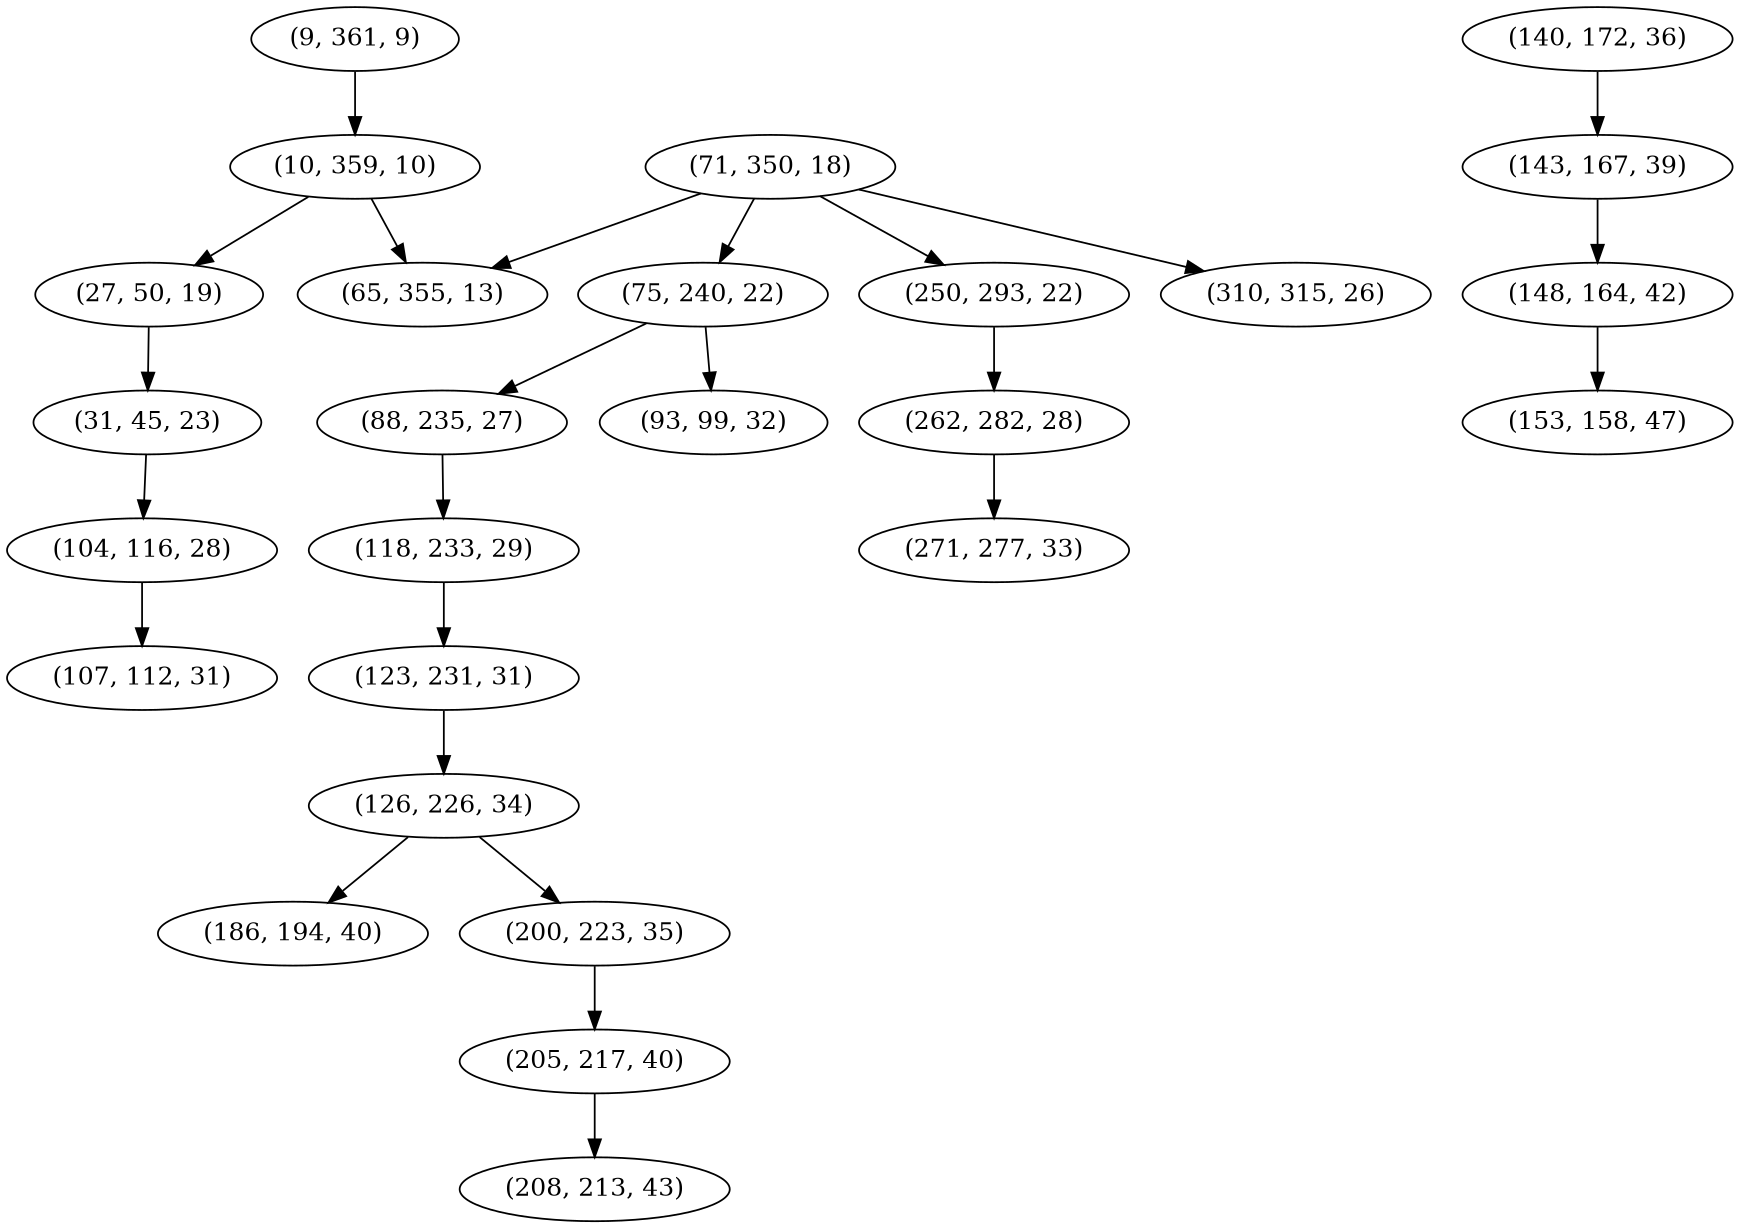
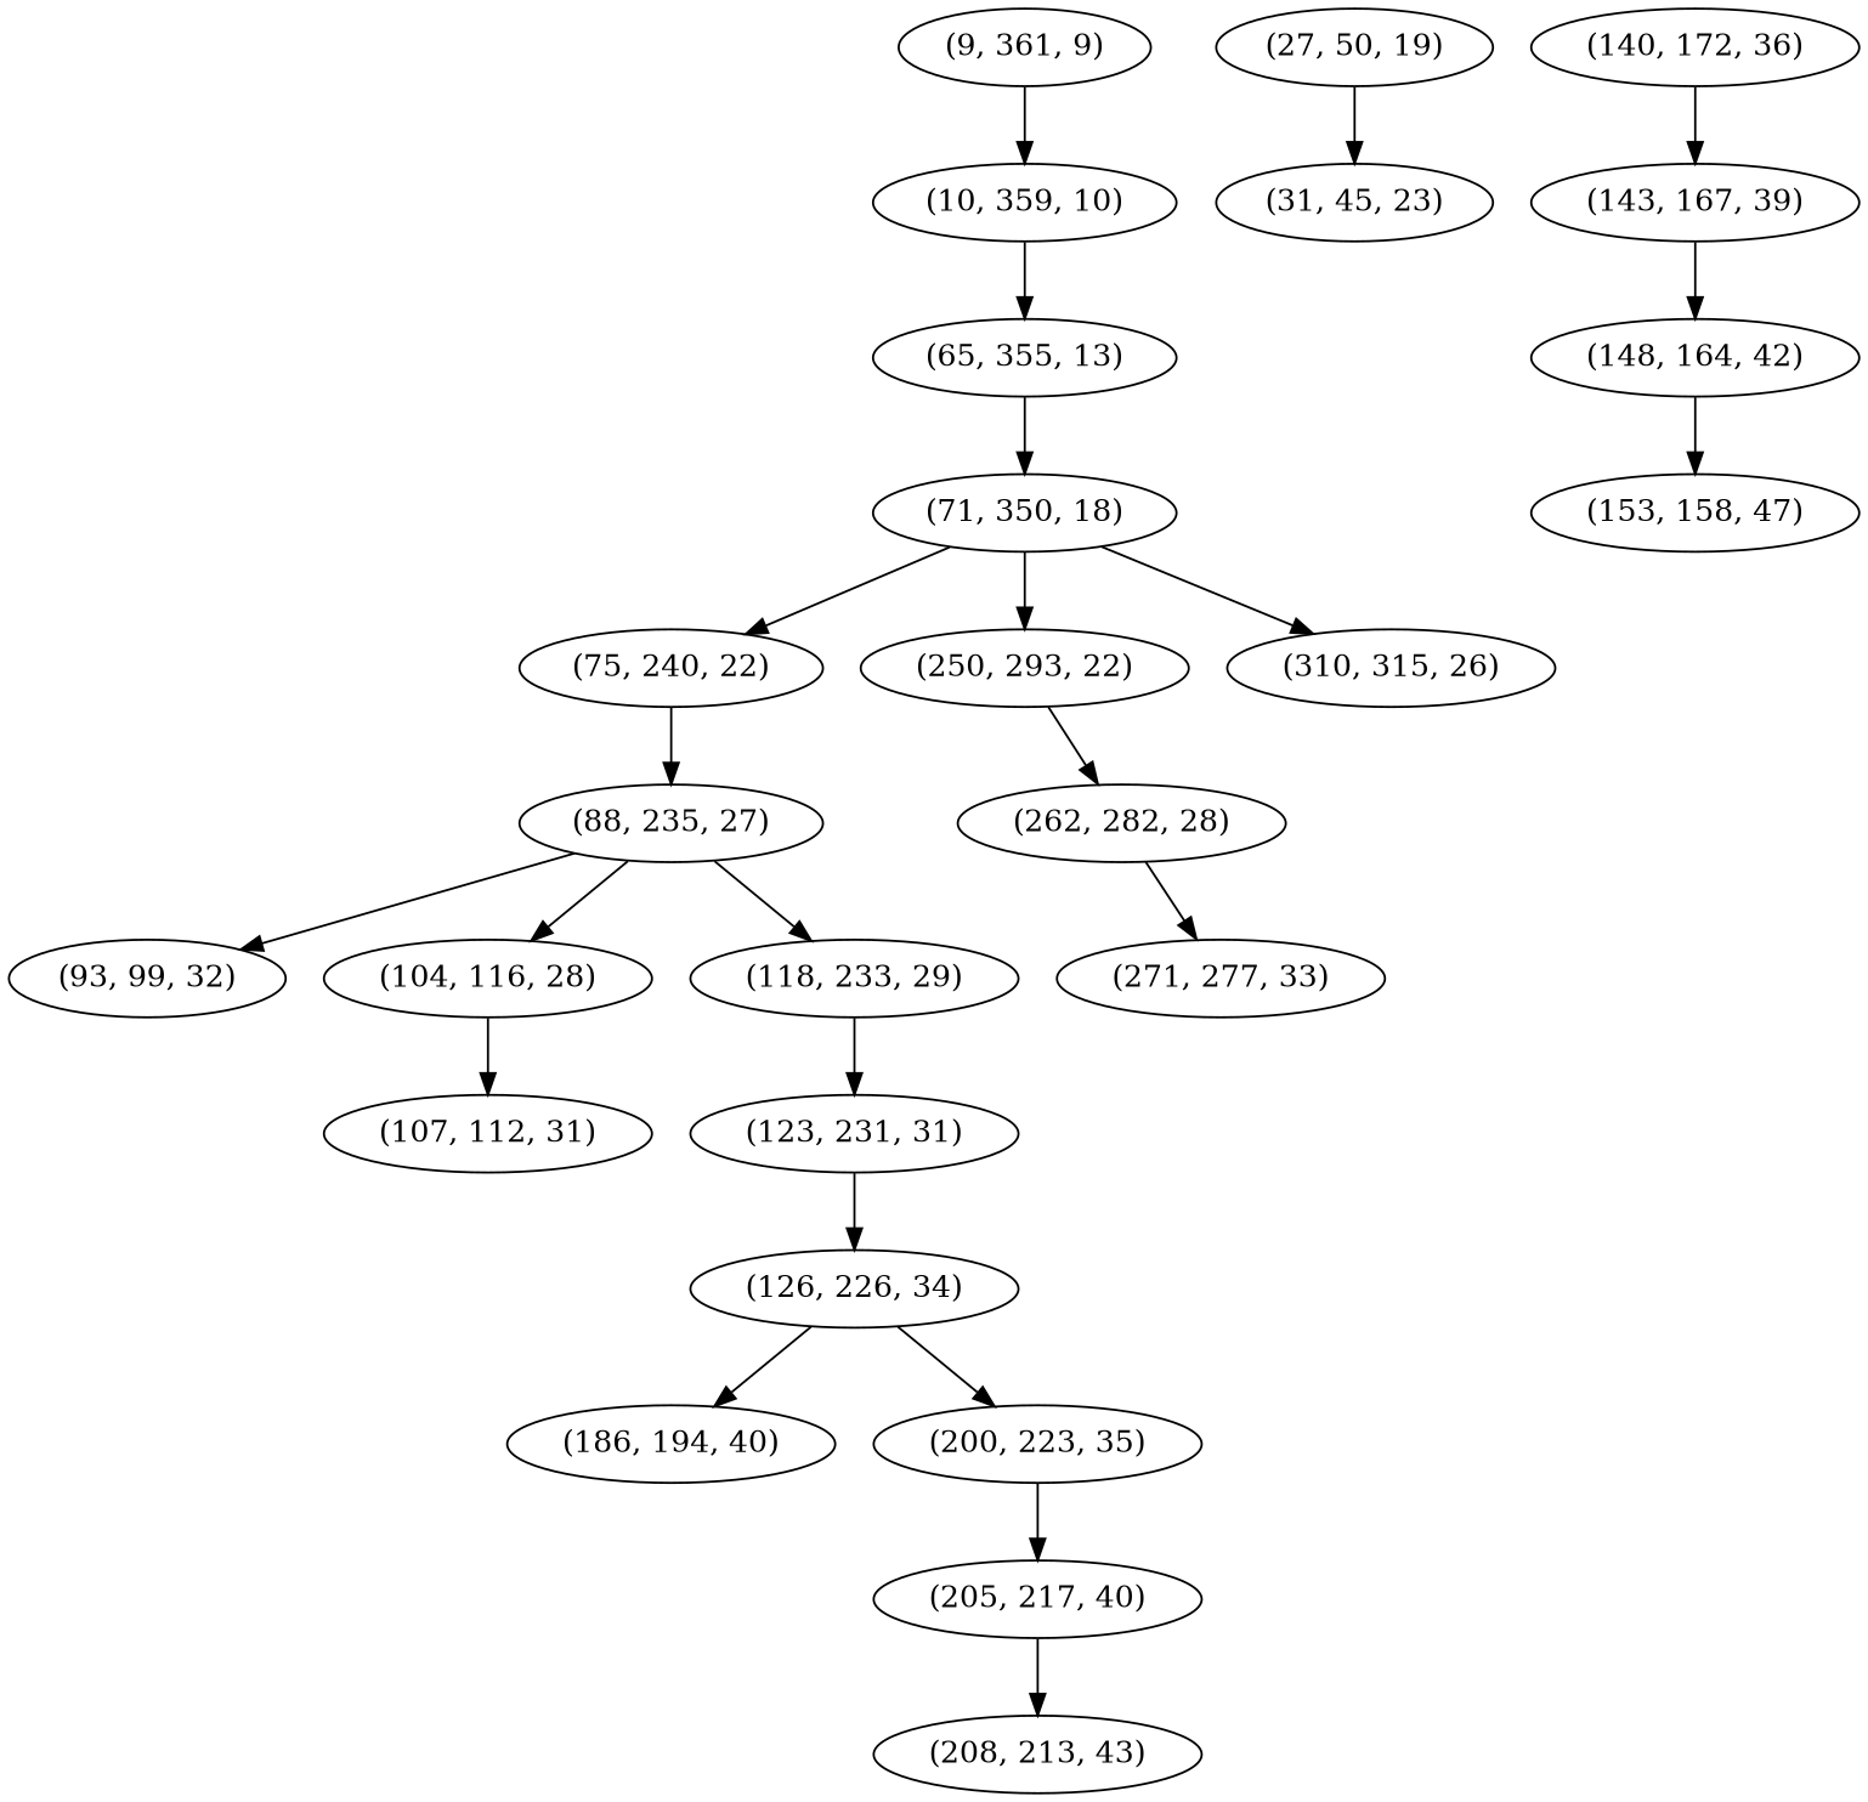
  digraph {
    "(9, 361, 9)"
    "(10, 359, 10)"
    "(27, 50, 19)"
    "(65, 355, 13)"
    "(31, 45, 23)"
    "(71, 350, 18)"
    "(75, 240, 22)"
    "(250, 293, 22)"
    "(310, 315, 26)"
    "(88, 235, 27)"
    "(262, 282, 28)"
    "(93, 99, 32)"
    "(104, 116, 28)"
    "(118, 233, 29)"
    "(107, 112, 31)"
    "(123, 231, 31)"
    "(126, 226, 34)"
    "(186, 194, 40)"
    "(200, 223, 35)"
    "(140, 172, 36)"
    "(143, 167, 39)"
    "(205, 217, 40)"
    "(148, 164, 42)"
    "(153, 158, 47)"
    "(208, 213, 43)"
    "(271, 277, 33)"
    "(9, 361, 9)" -> "(10, 359, 10)"
-   "(10, 359, 10)" -> "(27, 50, 19)"
    "(10, 359, 10)" -> "(65, 355, 13)"
    "(27, 50, 19)" -> "(31, 45, 23)"
-   "(71, 350, 18)" -> "(65, 355, 13)"
+   "(65, 355, 13)" -> "(71, 350, 18)"
    "(71, 350, 18)" -> "(75, 240, 22)"
    "(71, 350, 18)" -> "(250, 293, 22)"
    "(71, 350, 18)" -> "(310, 315, 26)"
    "(75, 240, 22)" -> "(88, 235, 27)"
    "(250, 293, 22)" -> "(262, 282, 28)"
-   "(75, 240, 22)" -> "(93, 99, 32)"
-   "(31, 45, 23)" -> "(104, 116, 28)"
+   "(88, 235, 27)" -> "(93, 99, 32)"
+   "(88, 235, 27)" -> "(104, 116, 28)"
    "(88, 235, 27)" -> "(118, 233, 29)"
    "(262, 282, 28)" -> "(271, 277, 33)"
    "(104, 116, 28)" -> "(107, 112, 31)"
    "(118, 233, 29)" -> "(123, 231, 31)"
    "(123, 231, 31)" -> "(126, 226, 34)"
    "(126, 226, 34)" -> "(186, 194, 40)"
    "(126, 226, 34)" -> "(200, 223, 35)"
    "(200, 223, 35)" -> "(205, 217, 40)"
    "(140, 172, 36)" -> "(143, 167, 39)"
    "(143, 167, 39)" -> "(148, 164, 42)"
    "(205, 217, 40)" -> "(208, 213, 43)"
    "(148, 164, 42)" -> "(153, 158, 47)"
  }
